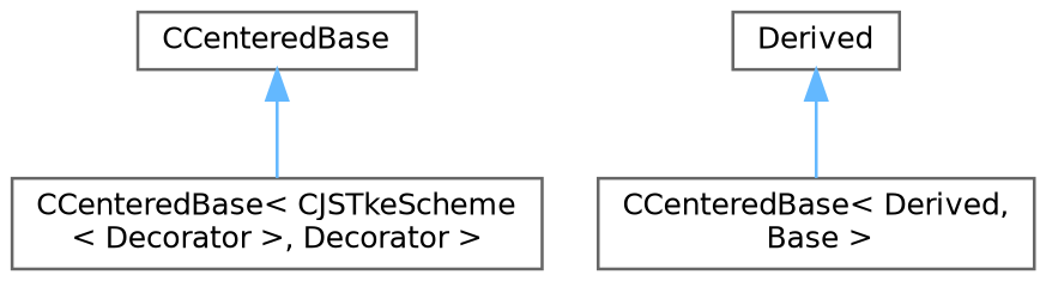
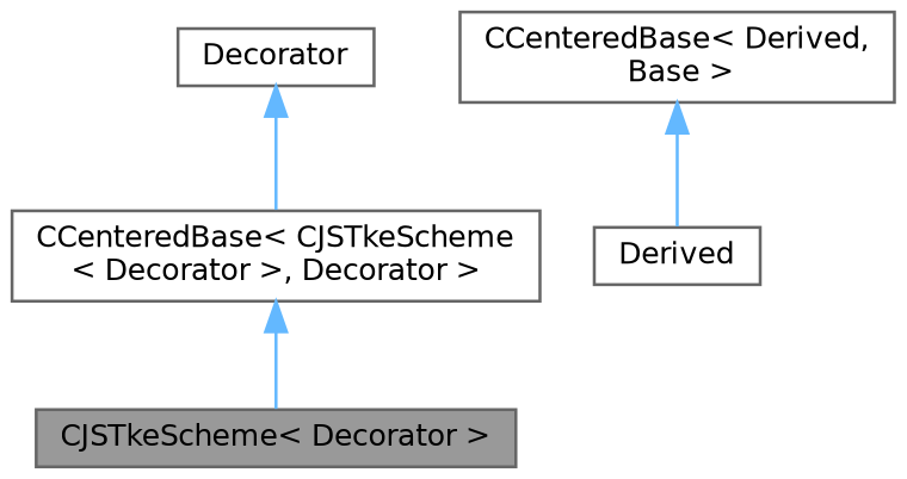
  digraph {
    node [color=gray40 fillcolor=white fontname=Helvetica fontsize=10 shape=box style=filled]
    edge [color=steelblue1 dir=back fontname=Helvetica fontsize=10 labelfontname=Helvetica labelfontsize=10 style=solid]
+   n1 [fillcolor=grey60 fontcolor=black height=0.2 label="CJSTkeScheme\< Decorator \>" width=0.4]
    n2 [height=0.2 label="CCenteredBase\< CJSTkeScheme\l\< Decorator \>, Decorator \>" width=0.4]
-   n3 [height=0.2 label=CCenteredBase width=0.4]
+   n3 [height=0.2 label=Decorator width=0.4]
    n4 [height=0.2 label="CCenteredBase\< Derived,\l Base \>" width=0.4]
    n5 [height=0.2 label=Derived width=0.4]
+   n2 -> n1
    n3 -> n2
-   n5 -> n4
+   n4 -> n5
  }
